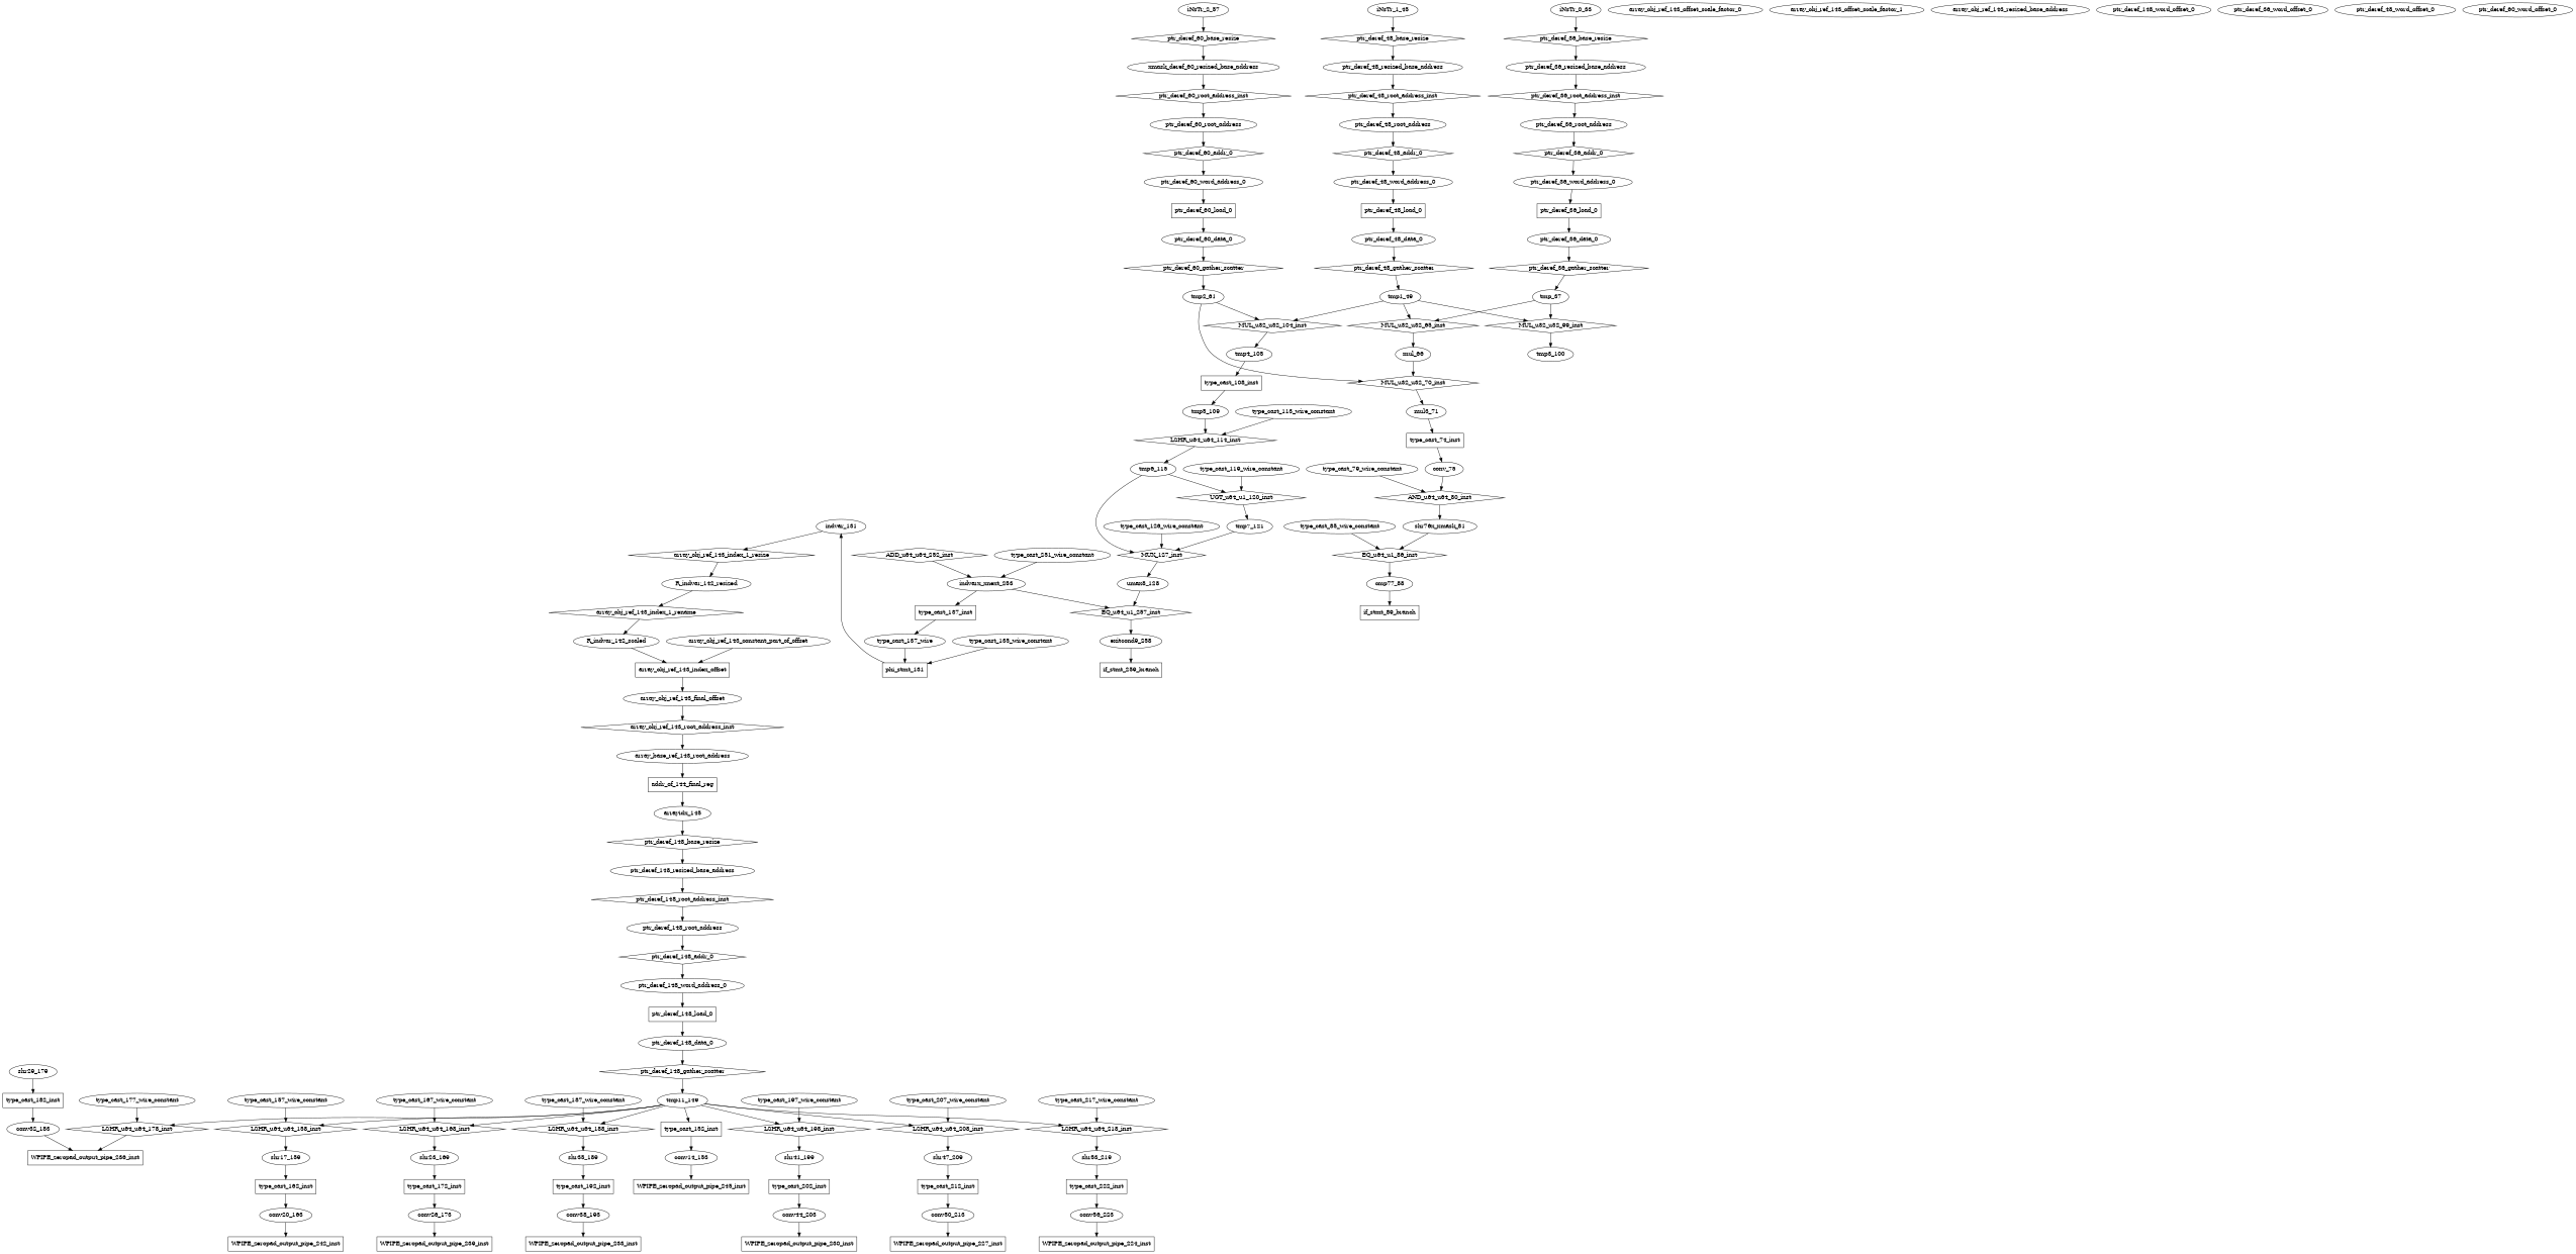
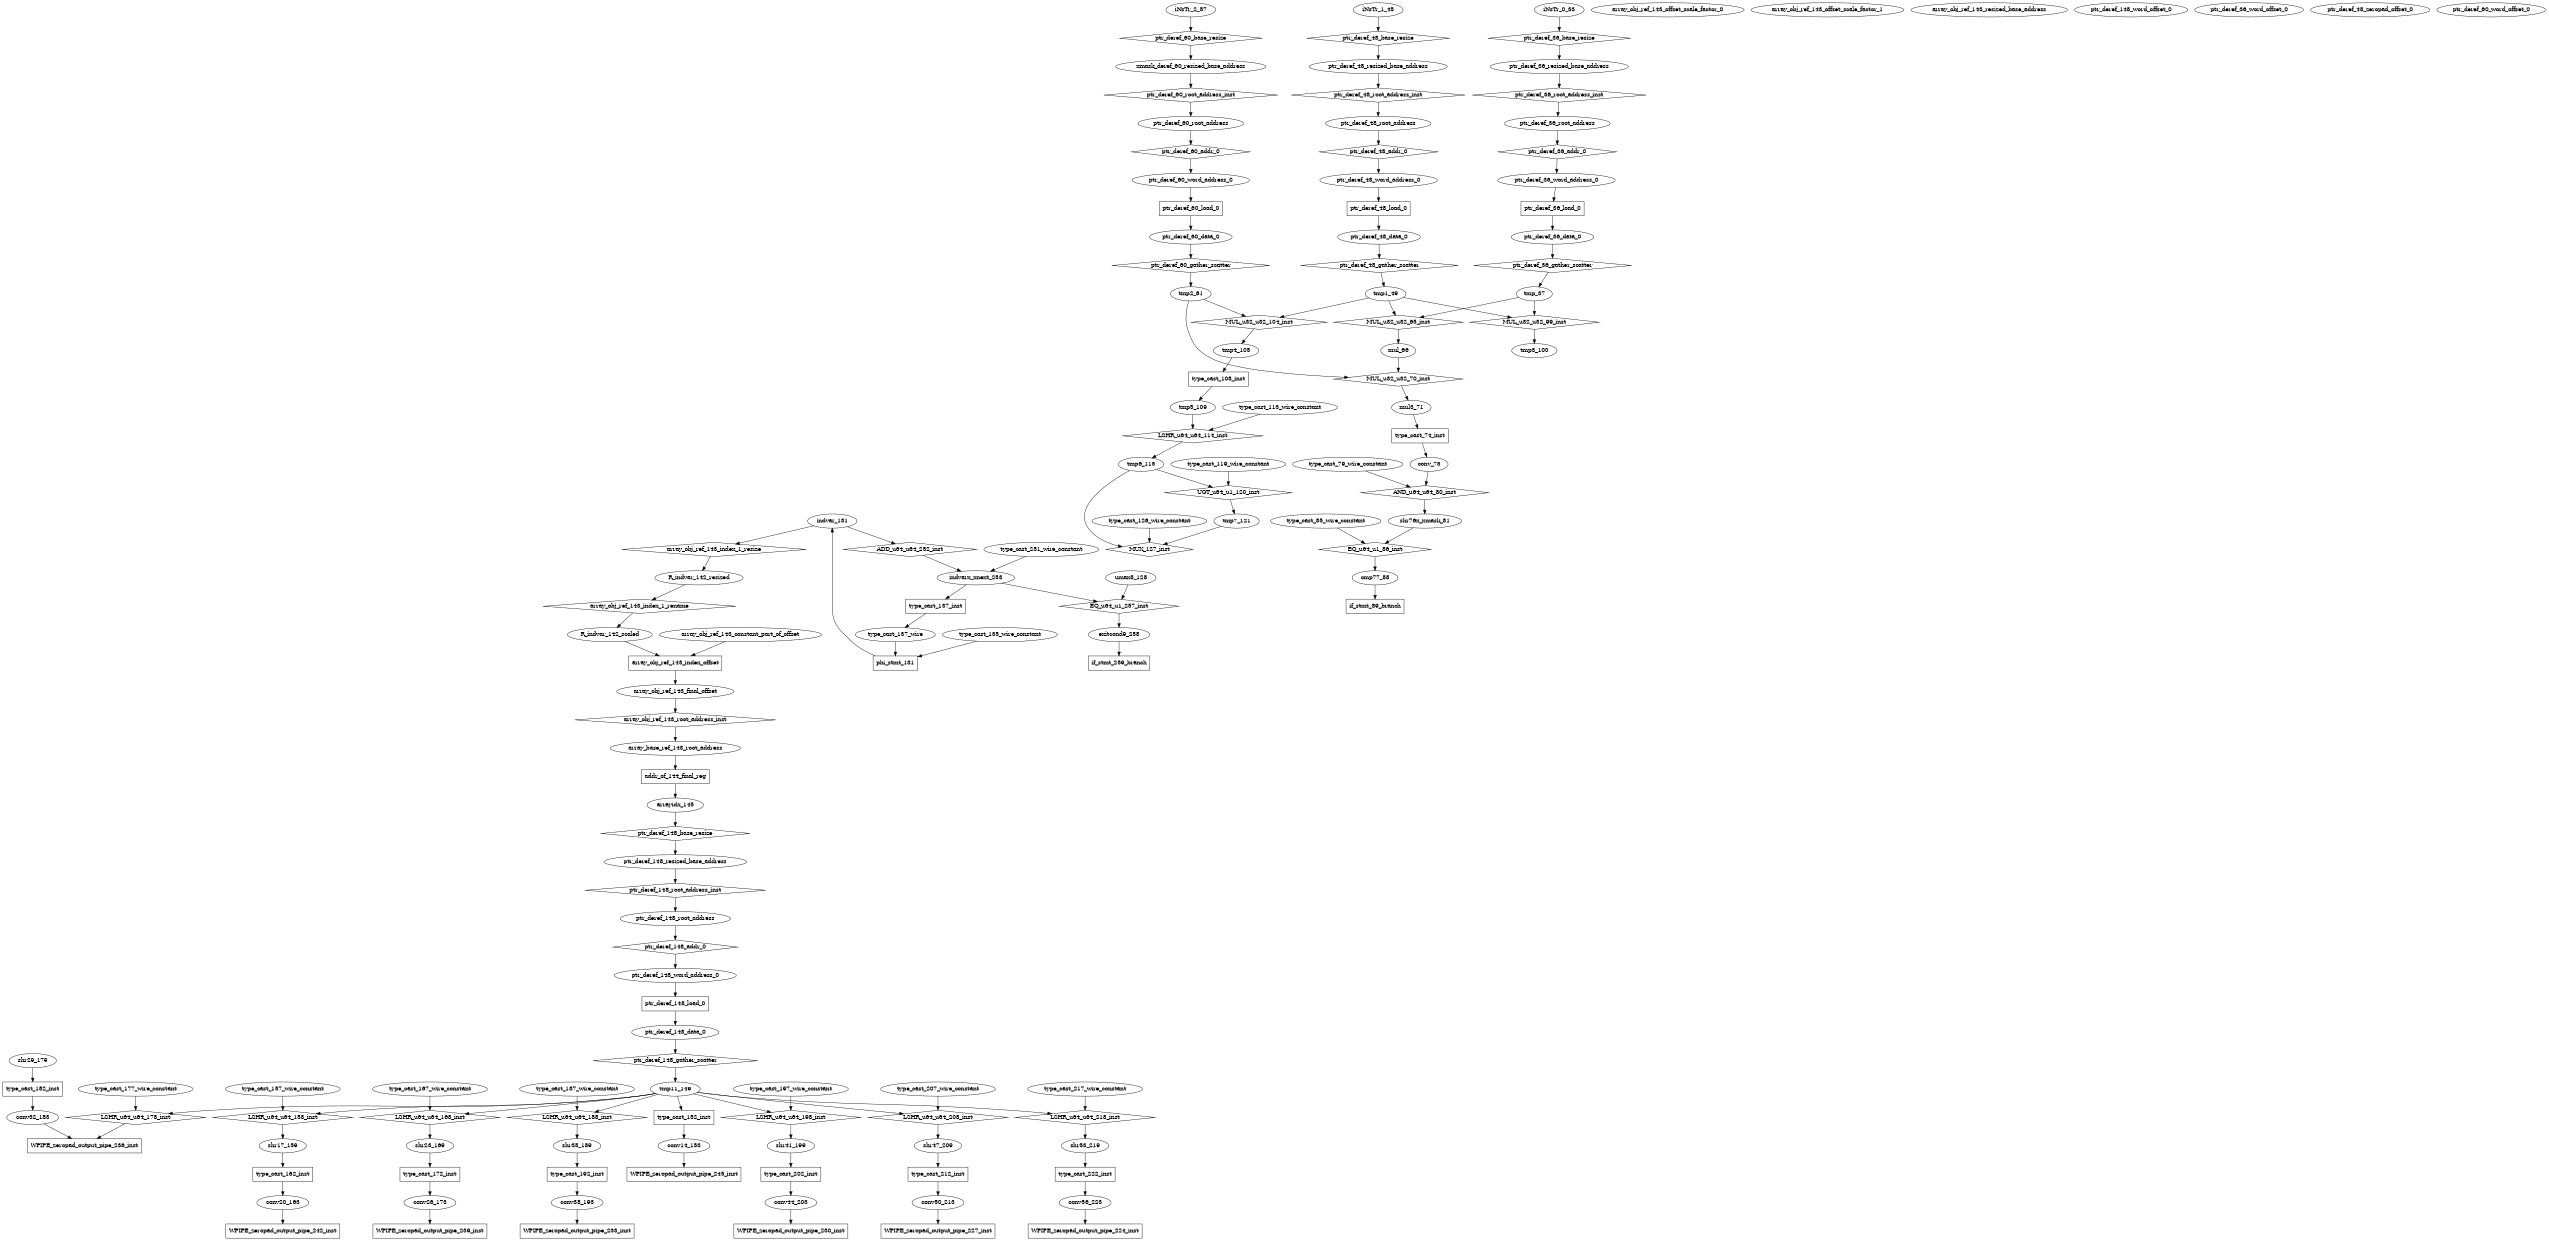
  digraph {
    node [shape=ellipse]
    array_obj_ref_143_index_1_rename [shape=diamond]
    R_indvar_142_resized
    R_indvar_142_scaled
    array_obj_ref_143_index_offset [shape=rectangle]
    array_obj_ref_143_final_offset
    array_obj_ref_143_constant_part_of_offset
    array_obj_ref_143_root_address_inst [shape=diamond]
    n8 [label=array_base_ref_143_root_address]
    array_obj_ref_143_offset_scale_factor_0
    array_obj_ref_143_offset_scale_factor_1
    array_obj_ref_143_resized_base_address
    addr_of_144_final_reg [shape=rectangle]
    arrayidx_145
    ptr_deref_148_base_resize [shape=diamond]
    ptr_deref_148_resized_base_address
    if_stmt_89_branch [shape=rectangle]
    cmp77_88
    WPIPE_zeropad_output_pipe_245_inst [shape=rectangle]
    conv14_153
    WPIPE_zeropad_output_pipe_242_inst [shape=rectangle]
    conv20_163
    WPIPE_zeropad_output_pipe_239_inst [shape=rectangle]
    conv26_173
    WPIPE_zeropad_output_pipe_236_inst [shape=rectangle]
    conv32_183
    WPIPE_zeropad_output_pipe_233_inst [shape=rectangle]
    conv38_193
    WPIPE_zeropad_output_pipe_230_inst [shape=rectangle]
    conv44_203
    WPIPE_zeropad_output_pipe_227_inst [shape=rectangle]
    conv50_213
    WPIPE_zeropad_output_pipe_224_inst [shape=rectangle]
    conv56_223
    AND_u64_u64_80_inst [shape=diamond]
    conv_75
    shr76x_xmask_81
    if_stmt_259_branch [shape=rectangle]
    exitcond9_258
    ptr_deref_36_base_resize [shape=diamond]
    iNsTr_0_33
    ptr_deref_36_resized_base_address
    ptr_deref_48_base_resize [shape=diamond]
    iNsTr_1_45
    ptr_deref_48_resized_base_address
    ptr_deref_60_base_resize [shape=diamond]
    iNsTr_2_57
    n47 [label=xmask_deref_60_resized_base_address]
    ADD_u64_u64_252_inst [shape=diamond]
    indvar_131
    array_obj_ref_143_index_1_resize [shape=diamond]
    indvarx_xnext_253
    EQ_u64_u1_257_inst [shape=diamond]
    type_cast_137_inst [shape=rectangle]
    type_cast_137_wire
    type_cast_74_inst [shape=rectangle]
    mul3_71
    MUL_u32_u32_70_inst [shape=diamond]
    mul_66
    ptr_deref_148_gather_scatter [shape=diamond]
    ptr_deref_148_data_0
    tmp11_149
    ptr_deref_148_root_address_inst [shape=diamond]
    ptr_deref_148_root_address
    ptr_deref_148_addr_0 [shape=diamond]
    ptr_deref_148_word_address_0
    ptr_deref_148_load_0 [shape=rectangle]
    ptr_deref_148_word_offset_0
    ptr_deref_36_gather_scatter [shape=diamond]
    ptr_deref_36_data_0
    tmp_37
    ptr_deref_36_root_address_inst [shape=diamond]
    ptr_deref_36_root_address
    ptr_deref_36_addr_0 [shape=diamond]
    ptr_deref_36_word_address_0
    ptr_deref_36_load_0 [shape=rectangle]
    ptr_deref_36_word_offset_0
    ptr_deref_48_gather_scatter [shape=diamond]
    ptr_deref_48_data_0
    tmp1_49
    ptr_deref_48_root_address_inst [shape=diamond]
    ptr_deref_48_root_address
    ptr_deref_48_addr_0 [shape=diamond]
    ptr_deref_48_word_address_0
    ptr_deref_48_load_0 [shape=rectangle]
-   ptr_deref_48_word_offset_0
+   ptr_deref_48_word_offset_0 [label=ptr_deref_48_zeropad_offset_0]
    ptr_deref_60_gather_scatter [shape=diamond]
    ptr_deref_60_data_0
    tmp2_61
    ptr_deref_60_root_address_inst [shape=diamond]
    ptr_deref_60_root_address
    ptr_deref_60_addr_0 [shape=diamond]
    ptr_deref_60_word_address_0
    ptr_deref_60_load_0 [shape=rectangle]
    ptr_deref_60_word_offset_0
    type_cast_162_inst [shape=rectangle]
    shr17_159
    type_cast_172_inst [shape=rectangle]
    shr23_169
    type_cast_182_inst [shape=rectangle]
    shr29_179
    type_cast_192_inst [shape=rectangle]
    shr35_189
    type_cast_202_inst [shape=rectangle]
    shr41_199
    type_cast_212_inst [shape=rectangle]
    shr47_209
    type_cast_222_inst [shape=rectangle]
    shr53_219
    EQ_u64_u1_86_inst [shape=diamond]
    LSHR_u64_u64_158_inst [shape=diamond]
    LSHR_u64_u64_168_inst [shape=diamond]
    LSHR_u64_u64_178_inst [shape=diamond]
    LSHR_u64_u64_188_inst [shape=diamond]
    LSHR_u64_u64_198_inst [shape=diamond]
    LSHR_u64_u64_208_inst [shape=diamond]
    LSHR_u64_u64_218_inst [shape=diamond]
    type_cast_152_inst [shape=rectangle]
    MUL_u32_u32_65_inst [shape=diamond]
    MUL_u32_u32_99_inst [shape=diamond]
    MUL_u32_u32_104_inst [shape=diamond]
    tmp3_100
    tmp4_105
    type_cast_108_inst [shape=rectangle]
    tmp5_109
    LSHR_u64_u64_114_inst [shape=diamond]
    tmp6_115
    MUX_127_inst [shape=diamond]
    UGT_u64_u1_120_inst [shape=diamond]
    umax8_128
    tmp7_121
    type_cast_113_wire_constant
    type_cast_119_wire_constant
    type_cast_126_wire_constant
    phi_stmt_131 [shape=rectangle]
    type_cast_135_wire_constant
    type_cast_157_wire_constant
    type_cast_167_wire_constant
    type_cast_177_wire_constant
    type_cast_187_wire_constant
    type_cast_197_wire_constant
    type_cast_207_wire_constant
    type_cast_217_wire_constant
    type_cast_251_wire_constant
    type_cast_79_wire_constant
    type_cast_85_wire_constant
    array_obj_ref_143_index_1_rename -> R_indvar_142_scaled
    R_indvar_142_resized -> array_obj_ref_143_index_1_rename
    R_indvar_142_scaled -> array_obj_ref_143_index_offset
    array_obj_ref_143_index_offset -> array_obj_ref_143_final_offset
    array_obj_ref_143_final_offset -> array_obj_ref_143_root_address_inst
    array_obj_ref_143_constant_part_of_offset -> array_obj_ref_143_index_offset
    array_obj_ref_143_root_address_inst -> n8
    n8 -> addr_of_144_final_reg
    addr_of_144_final_reg -> arrayidx_145
    arrayidx_145 -> ptr_deref_148_base_resize
    ptr_deref_148_base_resize -> ptr_deref_148_resized_base_address
    ptr_deref_148_resized_base_address -> ptr_deref_148_root_address_inst
    cmp77_88 -> if_stmt_89_branch
    conv14_153 -> WPIPE_zeropad_output_pipe_245_inst
    conv20_163 -> WPIPE_zeropad_output_pipe_242_inst
    conv26_173 -> WPIPE_zeropad_output_pipe_239_inst
    conv32_183 -> WPIPE_zeropad_output_pipe_236_inst
    conv38_193 -> WPIPE_zeropad_output_pipe_233_inst
    conv44_203 -> WPIPE_zeropad_output_pipe_230_inst
    conv50_213 -> WPIPE_zeropad_output_pipe_227_inst
    conv56_223 -> WPIPE_zeropad_output_pipe_224_inst
    AND_u64_u64_80_inst -> shr76x_xmask_81
    conv_75 -> AND_u64_u64_80_inst
    shr76x_xmask_81 -> EQ_u64_u1_86_inst
    exitcond9_258 -> if_stmt_259_branch
    ptr_deref_36_base_resize -> ptr_deref_36_resized_base_address
    iNsTr_0_33 -> ptr_deref_36_base_resize
    ptr_deref_36_resized_base_address -> ptr_deref_36_root_address_inst
    ptr_deref_48_base_resize -> ptr_deref_48_resized_base_address
    iNsTr_1_45 -> ptr_deref_48_base_resize
    ptr_deref_48_resized_base_address -> ptr_deref_48_root_address_inst
    ptr_deref_60_base_resize -> n47
    iNsTr_2_57 -> ptr_deref_60_base_resize
    n47 -> ptr_deref_60_root_address_inst
    ADD_u64_u64_252_inst -> indvarx_xnext_253
+   indvar_131 -> ADD_u64_u64_252_inst
    indvar_131 -> array_obj_ref_143_index_1_resize
    array_obj_ref_143_index_1_resize -> R_indvar_142_resized
    indvarx_xnext_253 -> EQ_u64_u1_257_inst
    indvarx_xnext_253 -> type_cast_137_inst
    EQ_u64_u1_257_inst -> exitcond9_258
    type_cast_137_inst -> type_cast_137_wire
    type_cast_137_wire -> phi_stmt_131
    type_cast_74_inst -> conv_75
    mul3_71 -> type_cast_74_inst
    MUL_u32_u32_70_inst -> mul3_71
    mul_66 -> MUL_u32_u32_70_inst
    ptr_deref_148_gather_scatter -> tmp11_149
    ptr_deref_148_data_0 -> ptr_deref_148_gather_scatter
    tmp11_149 -> LSHR_u64_u64_158_inst
    tmp11_149 -> LSHR_u64_u64_168_inst
    tmp11_149 -> LSHR_u64_u64_178_inst
    tmp11_149 -> LSHR_u64_u64_188_inst
    tmp11_149 -> LSHR_u64_u64_198_inst
    tmp11_149 -> LSHR_u64_u64_208_inst
    tmp11_149 -> LSHR_u64_u64_218_inst
    tmp11_149 -> type_cast_152_inst
    ptr_deref_148_root_address_inst -> ptr_deref_148_root_address
    ptr_deref_148_root_address -> ptr_deref_148_addr_0
    ptr_deref_148_addr_0 -> ptr_deref_148_word_address_0
    ptr_deref_148_word_address_0 -> ptr_deref_148_load_0
    ptr_deref_148_load_0 -> ptr_deref_148_data_0
    ptr_deref_36_gather_scatter -> tmp_37
    ptr_deref_36_data_0 -> ptr_deref_36_gather_scatter
    tmp_37 -> MUL_u32_u32_65_inst
    tmp_37 -> MUL_u32_u32_99_inst
    ptr_deref_36_root_address_inst -> ptr_deref_36_root_address
    ptr_deref_36_root_address -> ptr_deref_36_addr_0
    ptr_deref_36_addr_0 -> ptr_deref_36_word_address_0
    ptr_deref_36_word_address_0 -> ptr_deref_36_load_0
    ptr_deref_36_load_0 -> ptr_deref_36_data_0
    ptr_deref_48_gather_scatter -> tmp1_49
    ptr_deref_48_data_0 -> ptr_deref_48_gather_scatter
    tmp1_49 -> MUL_u32_u32_65_inst
    tmp1_49 -> MUL_u32_u32_99_inst
    tmp1_49 -> MUL_u32_u32_104_inst
    ptr_deref_48_root_address_inst -> ptr_deref_48_root_address
    ptr_deref_48_root_address -> ptr_deref_48_addr_0
    ptr_deref_48_addr_0 -> ptr_deref_48_word_address_0
    ptr_deref_48_word_address_0 -> ptr_deref_48_load_0
    ptr_deref_48_load_0 -> ptr_deref_48_data_0
    ptr_deref_60_gather_scatter -> tmp2_61
    ptr_deref_60_data_0 -> ptr_deref_60_gather_scatter
    tmp2_61 -> MUL_u32_u32_70_inst
    tmp2_61 -> MUL_u32_u32_104_inst
    ptr_deref_60_root_address_inst -> ptr_deref_60_root_address
    ptr_deref_60_root_address -> ptr_deref_60_addr_0
    ptr_deref_60_addr_0 -> ptr_deref_60_word_address_0
    ptr_deref_60_word_address_0 -> ptr_deref_60_load_0
    ptr_deref_60_load_0 -> ptr_deref_60_data_0
    type_cast_162_inst -> conv20_163
    shr17_159 -> type_cast_162_inst
    type_cast_172_inst -> conv26_173
    shr23_169 -> type_cast_172_inst
    type_cast_182_inst -> conv32_183
    shr29_179 -> type_cast_182_inst
    type_cast_192_inst -> conv38_193
    shr35_189 -> type_cast_192_inst
    type_cast_202_inst -> conv44_203
    shr41_199 -> type_cast_202_inst
    type_cast_212_inst -> conv50_213
    shr47_209 -> type_cast_212_inst
    type_cast_222_inst -> conv56_223
    shr53_219 -> type_cast_222_inst
    EQ_u64_u1_86_inst -> cmp77_88
    LSHR_u64_u64_158_inst -> shr17_159
    LSHR_u64_u64_168_inst -> shr23_169
    LSHR_u64_u64_178_inst -> WPIPE_zeropad_output_pipe_236_inst
    LSHR_u64_u64_188_inst -> shr35_189
    LSHR_u64_u64_198_inst -> shr41_199
    LSHR_u64_u64_208_inst -> shr47_209
    LSHR_u64_u64_218_inst -> shr53_219
    type_cast_152_inst -> conv14_153
    MUL_u32_u32_65_inst -> mul_66
    MUL_u32_u32_99_inst -> tmp3_100
    MUL_u32_u32_104_inst -> tmp4_105
    tmp4_105 -> type_cast_108_inst
    type_cast_108_inst -> tmp5_109
    tmp5_109 -> LSHR_u64_u64_114_inst
    LSHR_u64_u64_114_inst -> tmp6_115
    tmp6_115 -> MUX_127_inst
    tmp6_115 -> UGT_u64_u1_120_inst
-   MUX_127_inst -> umax8_128
    UGT_u64_u1_120_inst -> tmp7_121
    umax8_128 -> EQ_u64_u1_257_inst
    tmp7_121 -> MUX_127_inst
    type_cast_113_wire_constant -> LSHR_u64_u64_114_inst
    type_cast_119_wire_constant -> UGT_u64_u1_120_inst
    type_cast_126_wire_constant -> MUX_127_inst
    phi_stmt_131 -> indvar_131
    type_cast_135_wire_constant -> phi_stmt_131
    type_cast_157_wire_constant -> LSHR_u64_u64_158_inst
    type_cast_167_wire_constant -> LSHR_u64_u64_168_inst
    type_cast_177_wire_constant -> LSHR_u64_u64_178_inst
    type_cast_187_wire_constant -> LSHR_u64_u64_188_inst
    type_cast_197_wire_constant -> LSHR_u64_u64_198_inst
    type_cast_207_wire_constant -> LSHR_u64_u64_208_inst
    type_cast_217_wire_constant -> LSHR_u64_u64_218_inst
    type_cast_251_wire_constant -> indvarx_xnext_253
    type_cast_79_wire_constant -> AND_u64_u64_80_inst
    type_cast_85_wire_constant -> EQ_u64_u1_86_inst
  }
